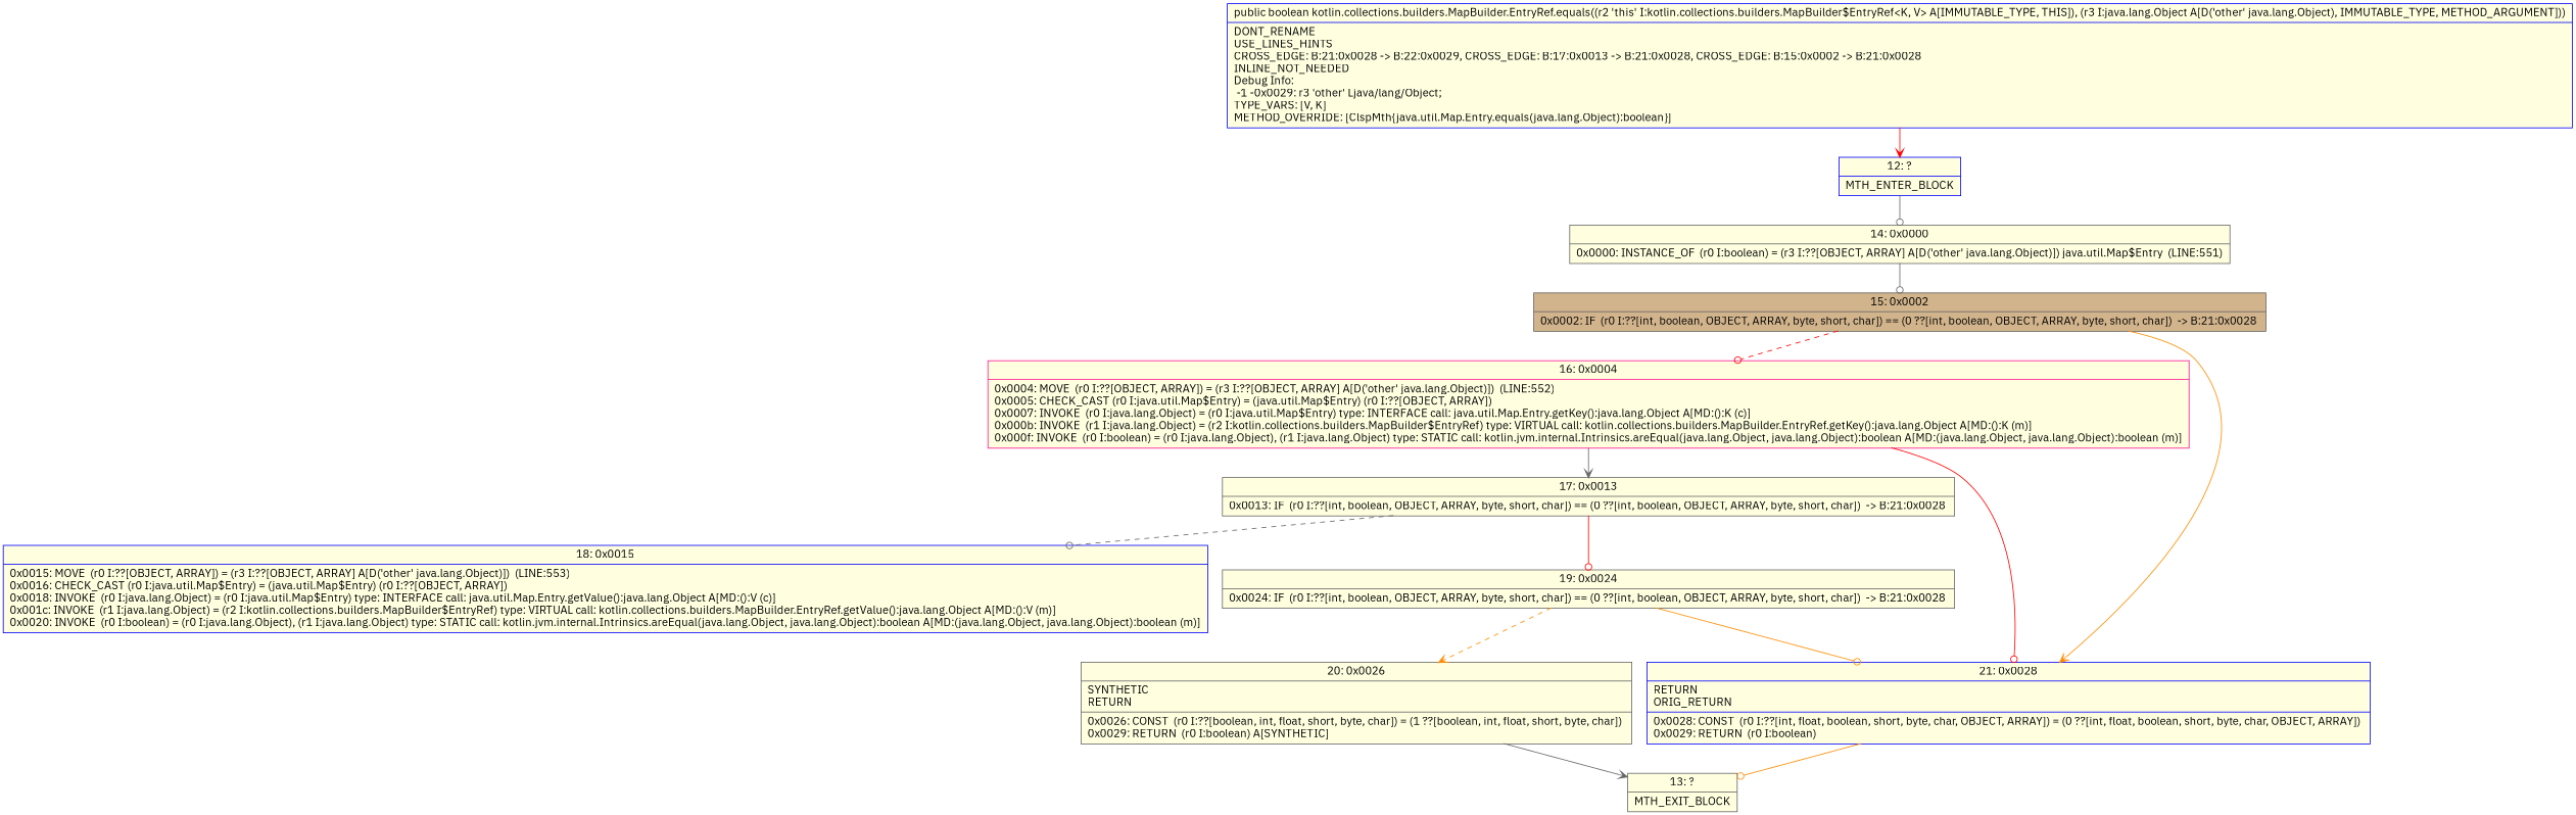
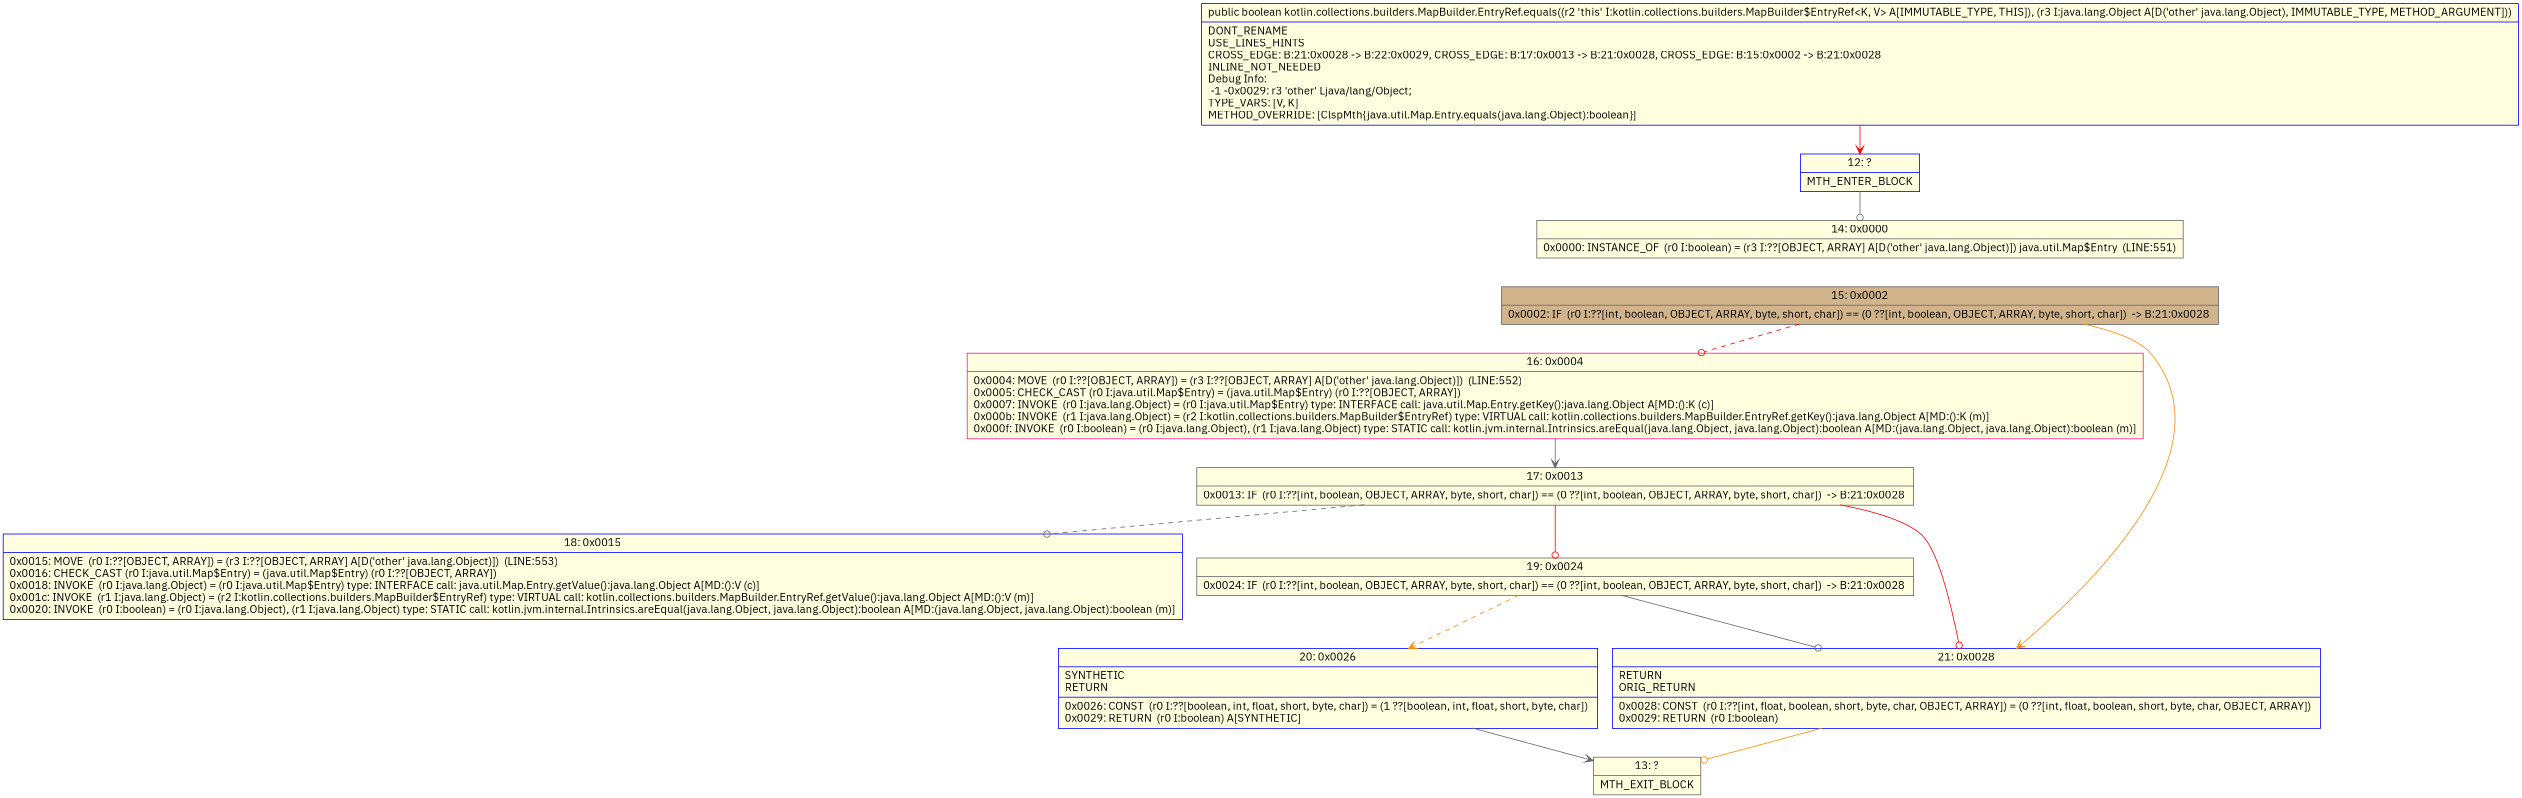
  digraph {
    fontname="IBM Plex Sans"
    node [color=gray40 fillcolor=lightyellow fontname="IBM Plex Sans" shape=record style=filled]
    edge [arrowhead=odot color=gray40 fontname="IBM Plex Sans"]
    n1 [color=blue label="{12\:\ ?|MTH_ENTER_BLOCK\l}"]
    n2 [label="{14\:\ 0x0000|0x0000: INSTANCE_OF  (r0 I:boolean) = (r3 I:??[OBJECT, ARRAY] A[D('other' java.lang.Object)]) java.util.Map$Entry  (LINE:551)\l}"]
    n3 [fillcolor=tan label="{15\:\ 0x0002|0x0002: IF  (r0 I:??[int, boolean, OBJECT, ARRAY, byte, short, char]) == (0 ??[int, boolean, OBJECT, ARRAY, byte, short, char])  \-\> B:21:0x0028 \l}"]
    n4 [color=deeppink label="{16\:\ 0x0004|0x0004: MOVE  (r0 I:??[OBJECT, ARRAY]) = (r3 I:??[OBJECT, ARRAY] A[D('other' java.lang.Object)])  (LINE:552)\l0x0005: CHECK_CAST (r0 I:java.util.Map$Entry) = (java.util.Map$Entry) (r0 I:??[OBJECT, ARRAY]) \l0x0007: INVOKE  (r0 I:java.lang.Object) = (r0 I:java.util.Map$Entry) type: INTERFACE call: java.util.Map.Entry.getKey():java.lang.Object A[MD:():K (c)]\l0x000b: INVOKE  (r1 I:java.lang.Object) = (r2 I:kotlin.collections.builders.MapBuilder$EntryRef) type: VIRTUAL call: kotlin.collections.builders.MapBuilder.EntryRef.getKey():java.lang.Object A[MD:():K (m)]\l0x000f: INVOKE  (r0 I:boolean) = (r0 I:java.lang.Object), (r1 I:java.lang.Object) type: STATIC call: kotlin.jvm.internal.Intrinsics.areEqual(java.lang.Object, java.lang.Object):boolean A[MD:(java.lang.Object, java.lang.Object):boolean (m)]\l}"]
    n5 [color=blue label="{21\:\ 0x0028|RETURN\lORIG_RETURN\l|0x0028: CONST  (r0 I:??[int, float, boolean, short, byte, char, OBJECT, ARRAY]) = (0 ??[int, float, boolean, short, byte, char, OBJECT, ARRAY]) \l0x0029: RETURN  (r0 I:boolean) \l}"]
    n6 [label="{17\:\ 0x0013|0x0013: IF  (r0 I:??[int, boolean, OBJECT, ARRAY, byte, short, char]) == (0 ??[int, boolean, OBJECT, ARRAY, byte, short, char])  \-\> B:21:0x0028 \l}"]
    n7 [label="{13\:\ ?|MTH_EXIT_BLOCK\l}"]
    n8 [color=blue label="{18\:\ 0x0015|0x0015: MOVE  (r0 I:??[OBJECT, ARRAY]) = (r3 I:??[OBJECT, ARRAY] A[D('other' java.lang.Object)])  (LINE:553)\l0x0016: CHECK_CAST (r0 I:java.util.Map$Entry) = (java.util.Map$Entry) (r0 I:??[OBJECT, ARRAY]) \l0x0018: INVOKE  (r0 I:java.lang.Object) = (r0 I:java.util.Map$Entry) type: INTERFACE call: java.util.Map.Entry.getValue():java.lang.Object A[MD:():V (c)]\l0x001c: INVOKE  (r1 I:java.lang.Object) = (r2 I:kotlin.collections.builders.MapBuilder$EntryRef) type: VIRTUAL call: kotlin.collections.builders.MapBuilder.EntryRef.getValue():java.lang.Object A[MD:():V (m)]\l0x0020: INVOKE  (r0 I:boolean) = (r0 I:java.lang.Object), (r1 I:java.lang.Object) type: STATIC call: kotlin.jvm.internal.Intrinsics.areEqual(java.lang.Object, java.lang.Object):boolean A[MD:(java.lang.Object, java.lang.Object):boolean (m)]\l}"]
    n9 [label="{19\:\ 0x0024|0x0024: IF  (r0 I:??[int, boolean, OBJECT, ARRAY, byte, short, char]) == (0 ??[int, boolean, OBJECT, ARRAY, byte, short, char])  \-\> B:21:0x0028 \l}"]
-   n10 [label="{20\:\ 0x0026|SYNTHETIC\lRETURN\l|0x0026: CONST  (r0 I:??[boolean, int, float, short, byte, char]) = (1 ??[boolean, int, float, short, byte, char]) \l0x0029: RETURN  (r0 I:boolean) A[SYNTHETIC]\l}"]
+   n10 [color=blue label="{20\:\ 0x0026|SYNTHETIC\lRETURN\l|0x0026: CONST  (r0 I:??[boolean, int, float, short, byte, char]) = (1 ??[boolean, int, float, short, byte, char]) \l0x0029: RETURN  (r0 I:boolean) A[SYNTHETIC]\l}"]
    n11 [color=blue label="{public boolean kotlin.collections.builders.MapBuilder.EntryRef.equals((r2 'this' I:kotlin.collections.builders.MapBuilder$EntryRef\<K, V\> A[IMMUTABLE_TYPE, THIS]), (r3 I:java.lang.Object A[D('other' java.lang.Object), IMMUTABLE_TYPE, METHOD_ARGUMENT]))  | DONT_RENAME\lUSE_LINES_HINTS\lCROSS_EDGE: B:21:0x0028 \-\> B:22:0x0029, CROSS_EDGE: B:17:0x0013 \-\> B:21:0x0028, CROSS_EDGE: B:15:0x0002 \-\> B:21:0x0028\lINLINE_NOT_NEEDED\lDebug Info:\l  \-1 \-0x0029: r3 'other' Ljava\/lang\/Object;\lTYPE_VARS: [V, K]\lMETHOD_OVERRIDE: [ClspMth\{java.util.Map.Entry.equals(java.lang.Object):boolean\}]\l}"]
    n1 -> n2
-   n2 -> n3
    n3 -> n4 [color=red style=dashed]
    n3 -> n5 [arrowhead=vee color=darkorange]
    n4 -> n6 [arrowhead=vee]
    n5 -> n7 [color=darkorange]
-   n4 -> n5 [color=red]
+   n6 -> n5 [color=red]
    n6 -> n8 [style=dashed]
    n6 -> n9 [color=red]
-   n9 -> n5 [color=darkorange]
+   n9 -> n5
    n9 -> n10 [arrowhead=vee color=darkorange style=dashed]
    n10 -> n7 [arrowhead=vee]
    n11 -> n1 [arrowhead=vee color=red]
  }
